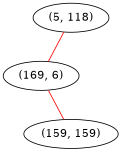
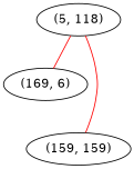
  graph {
    edge [color=red weight=1]
    "(5, 118)"
    "(169, 6)"
    "(159, 159)"
    "(5, 118)" -- "(169, 6)"
-   "(169, 6)" -- "(159, 159)"
+   "(5, 118)" -- "(159, 159)"
  }
